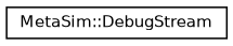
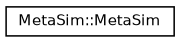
  digraph {
    rankdir=LR
-   n1 [color=black fillcolor=white fontname=Helvetica fontsize=10 height=0.2 label="MetaSim::DebugStream" shape=record style=filled width=0.4]
+   n1 [color=black fillcolor=white fontname=Helvetica fontsize=10 height=0.2 label="MetaSim::MetaSim" shape=record style=filled width=0.4]
  }
